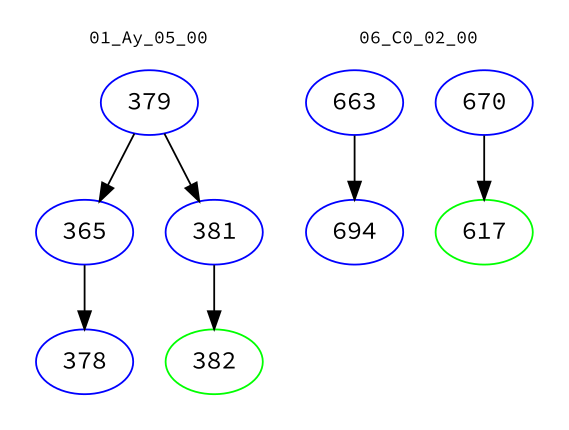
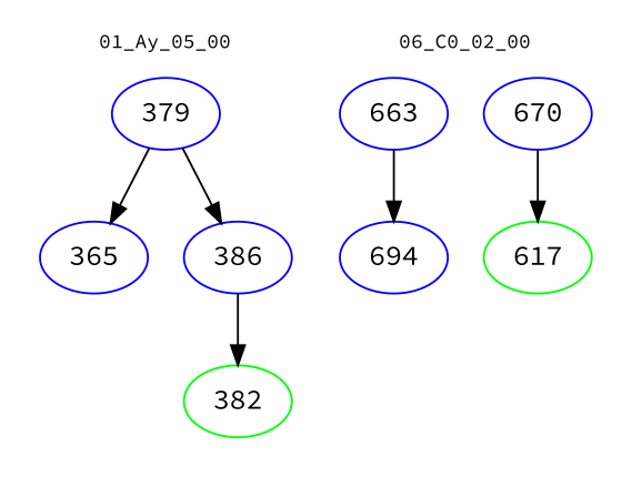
  digraph {
    fontname="Source Code Pro"
    node [color=blue fontname="Source Code Pro"]
    edge [color=black fontname="Source Code Pro"]
    n1 [label=379]
    n2 [label=365]
-   n3 [label=381]
-   n4 [label=378]
+   n3 [label=386]
    n5 [color=green label=382]
    n6 [label=670]
    n7 [label=663]
    n8 [color=green label=617]
    n9 [label=694]
    subgraph cluster_1 {
      color=white
      fontsize=10
      label="01_Ay_05_00"
      n1
      n2
      n3
-     n4
      n5
    }
    subgraph cluster_2 {
      color=white
      fontsize=10
      label="06_C0_02_00"
      n6
      n7
      n8
      n9
    }
    n1 -> n2
    n1 -> n3
-   n2 -> n4
    n3 -> n5
    n6 -> n8
    n7 -> n9
  }
